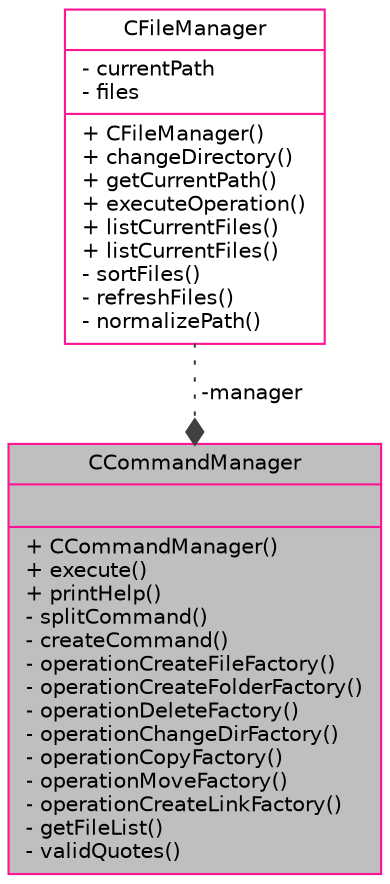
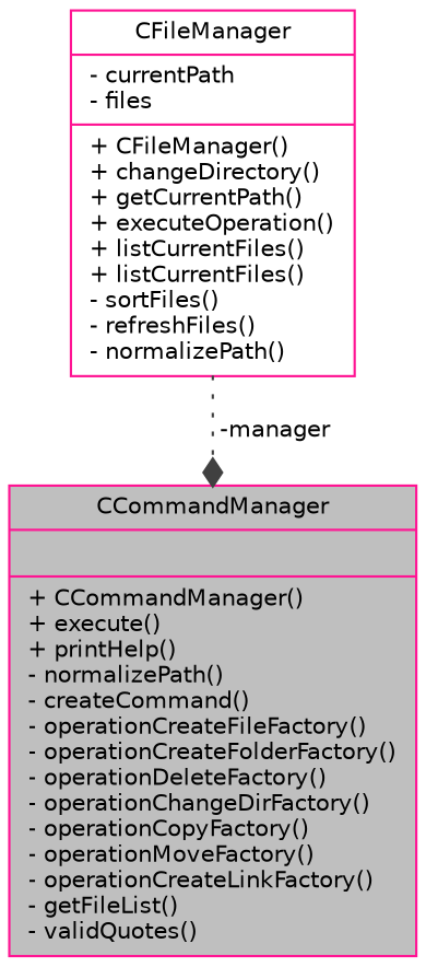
  digraph {
    node [color=deeppink fontname=Helvetica fontsize=10 shape=record style=filled]
-   n1 [fillcolor=grey75 fontcolor=black height=0.2 label="{CCommandManager\n||+ CCommandManager()\l+ execute()\l+ printHelp()\l- splitCommand()\l- createCommand()\l- operationCreateFileFactory()\l- operationCreateFolderFactory()\l- operationDeleteFactory()\l- operationChangeDirFactory()\l- operationCopyFactory()\l- operationMoveFactory()\l- operationCreateLinkFactory()\l- getFileList()\l- validQuotes()\l}" width=0.4]
+   n1 [fillcolor=grey75 fontcolor=black height=0.2 label="{CCommandManager\n||+ CCommandManager()\l+ execute()\l+ printHelp()\l- normalizePath()\l- createCommand()\l- operationCreateFileFactory()\l- operationCreateFolderFactory()\l- operationDeleteFactory()\l- operationChangeDirFactory()\l- operationCopyFactory()\l- operationMoveFactory()\l- operationCreateLinkFactory()\l- getFileList()\l- validQuotes()\l}" width=0.4]
    n2 [fillcolor=white height=0.2 label="{CFileManager\n|- currentPath\l- files\l|+ CFileManager()\l+ changeDirectory()\l+ getCurrentPath()\l+ executeOperation()\l+ listCurrentFiles()\l+ listCurrentFiles()\l- sortFiles()\l- refreshFiles()\l- normalizePath()\l}" width=0.4]
    n2 -> n1 [arrowhead=diamond color=grey25 fontname=Helvetica fontsize=10 label=" -manager" labelfontname=Helvetica labelfontsize=10 style=dotted]
  }
